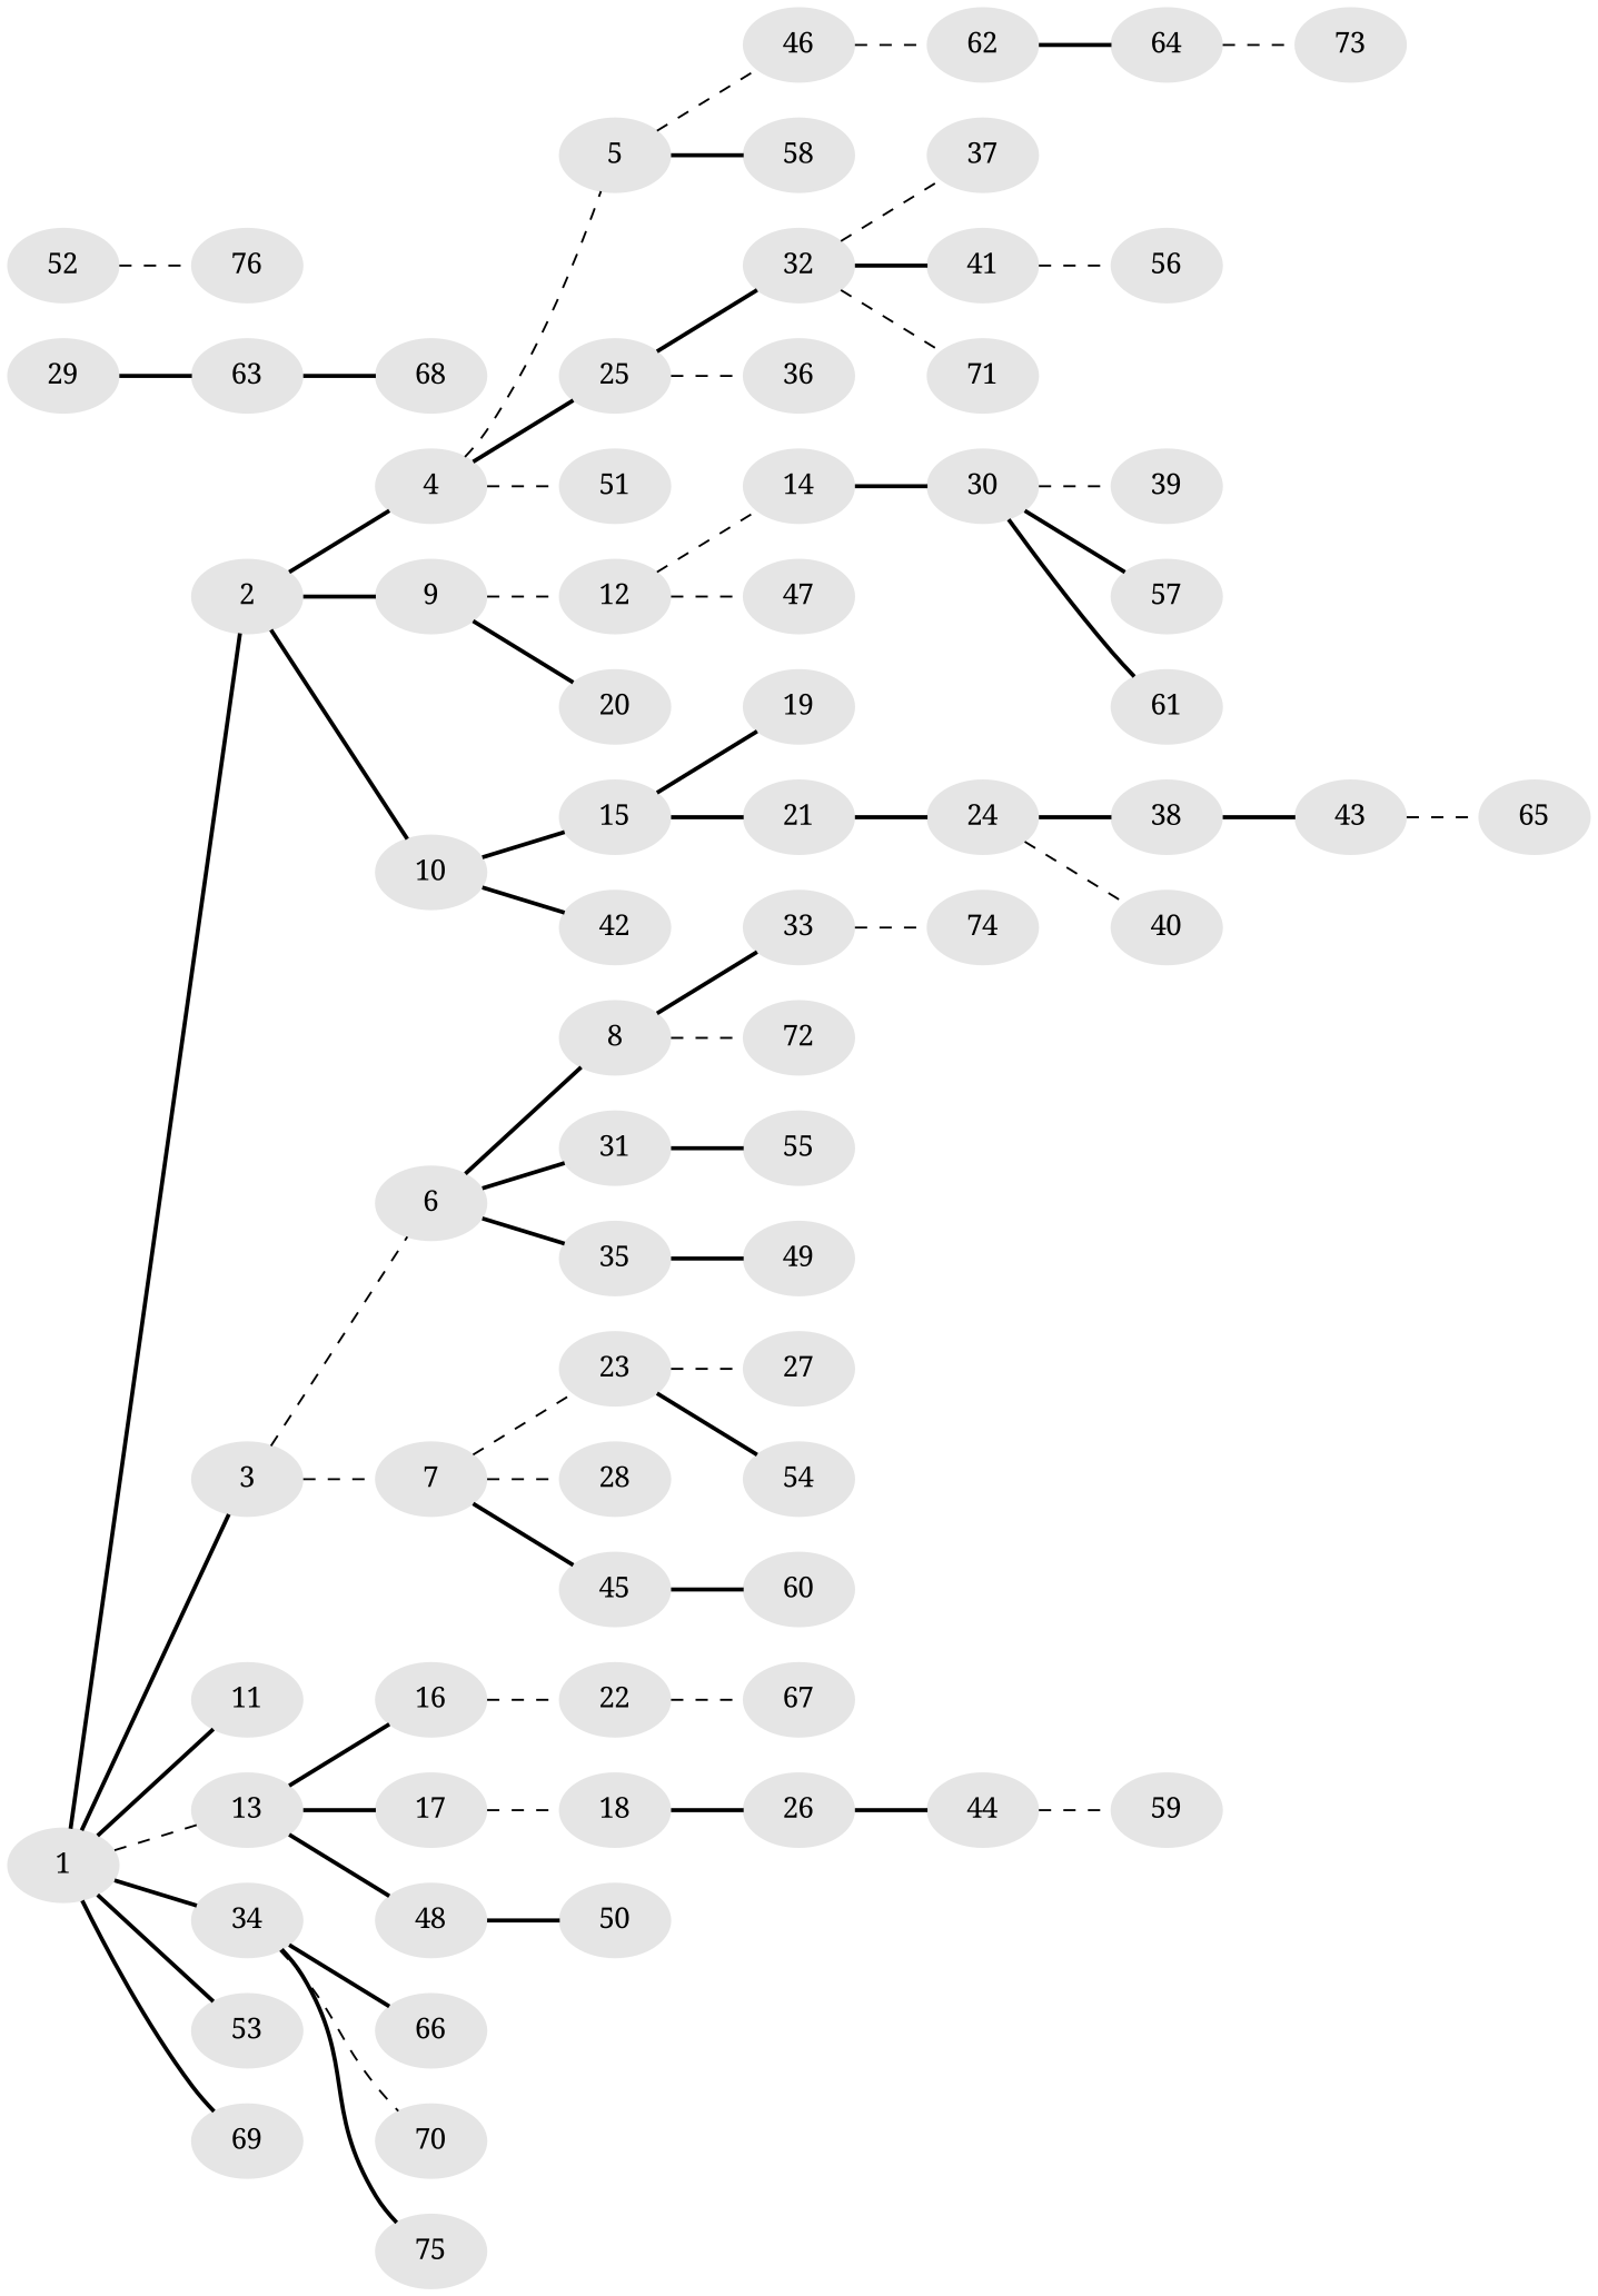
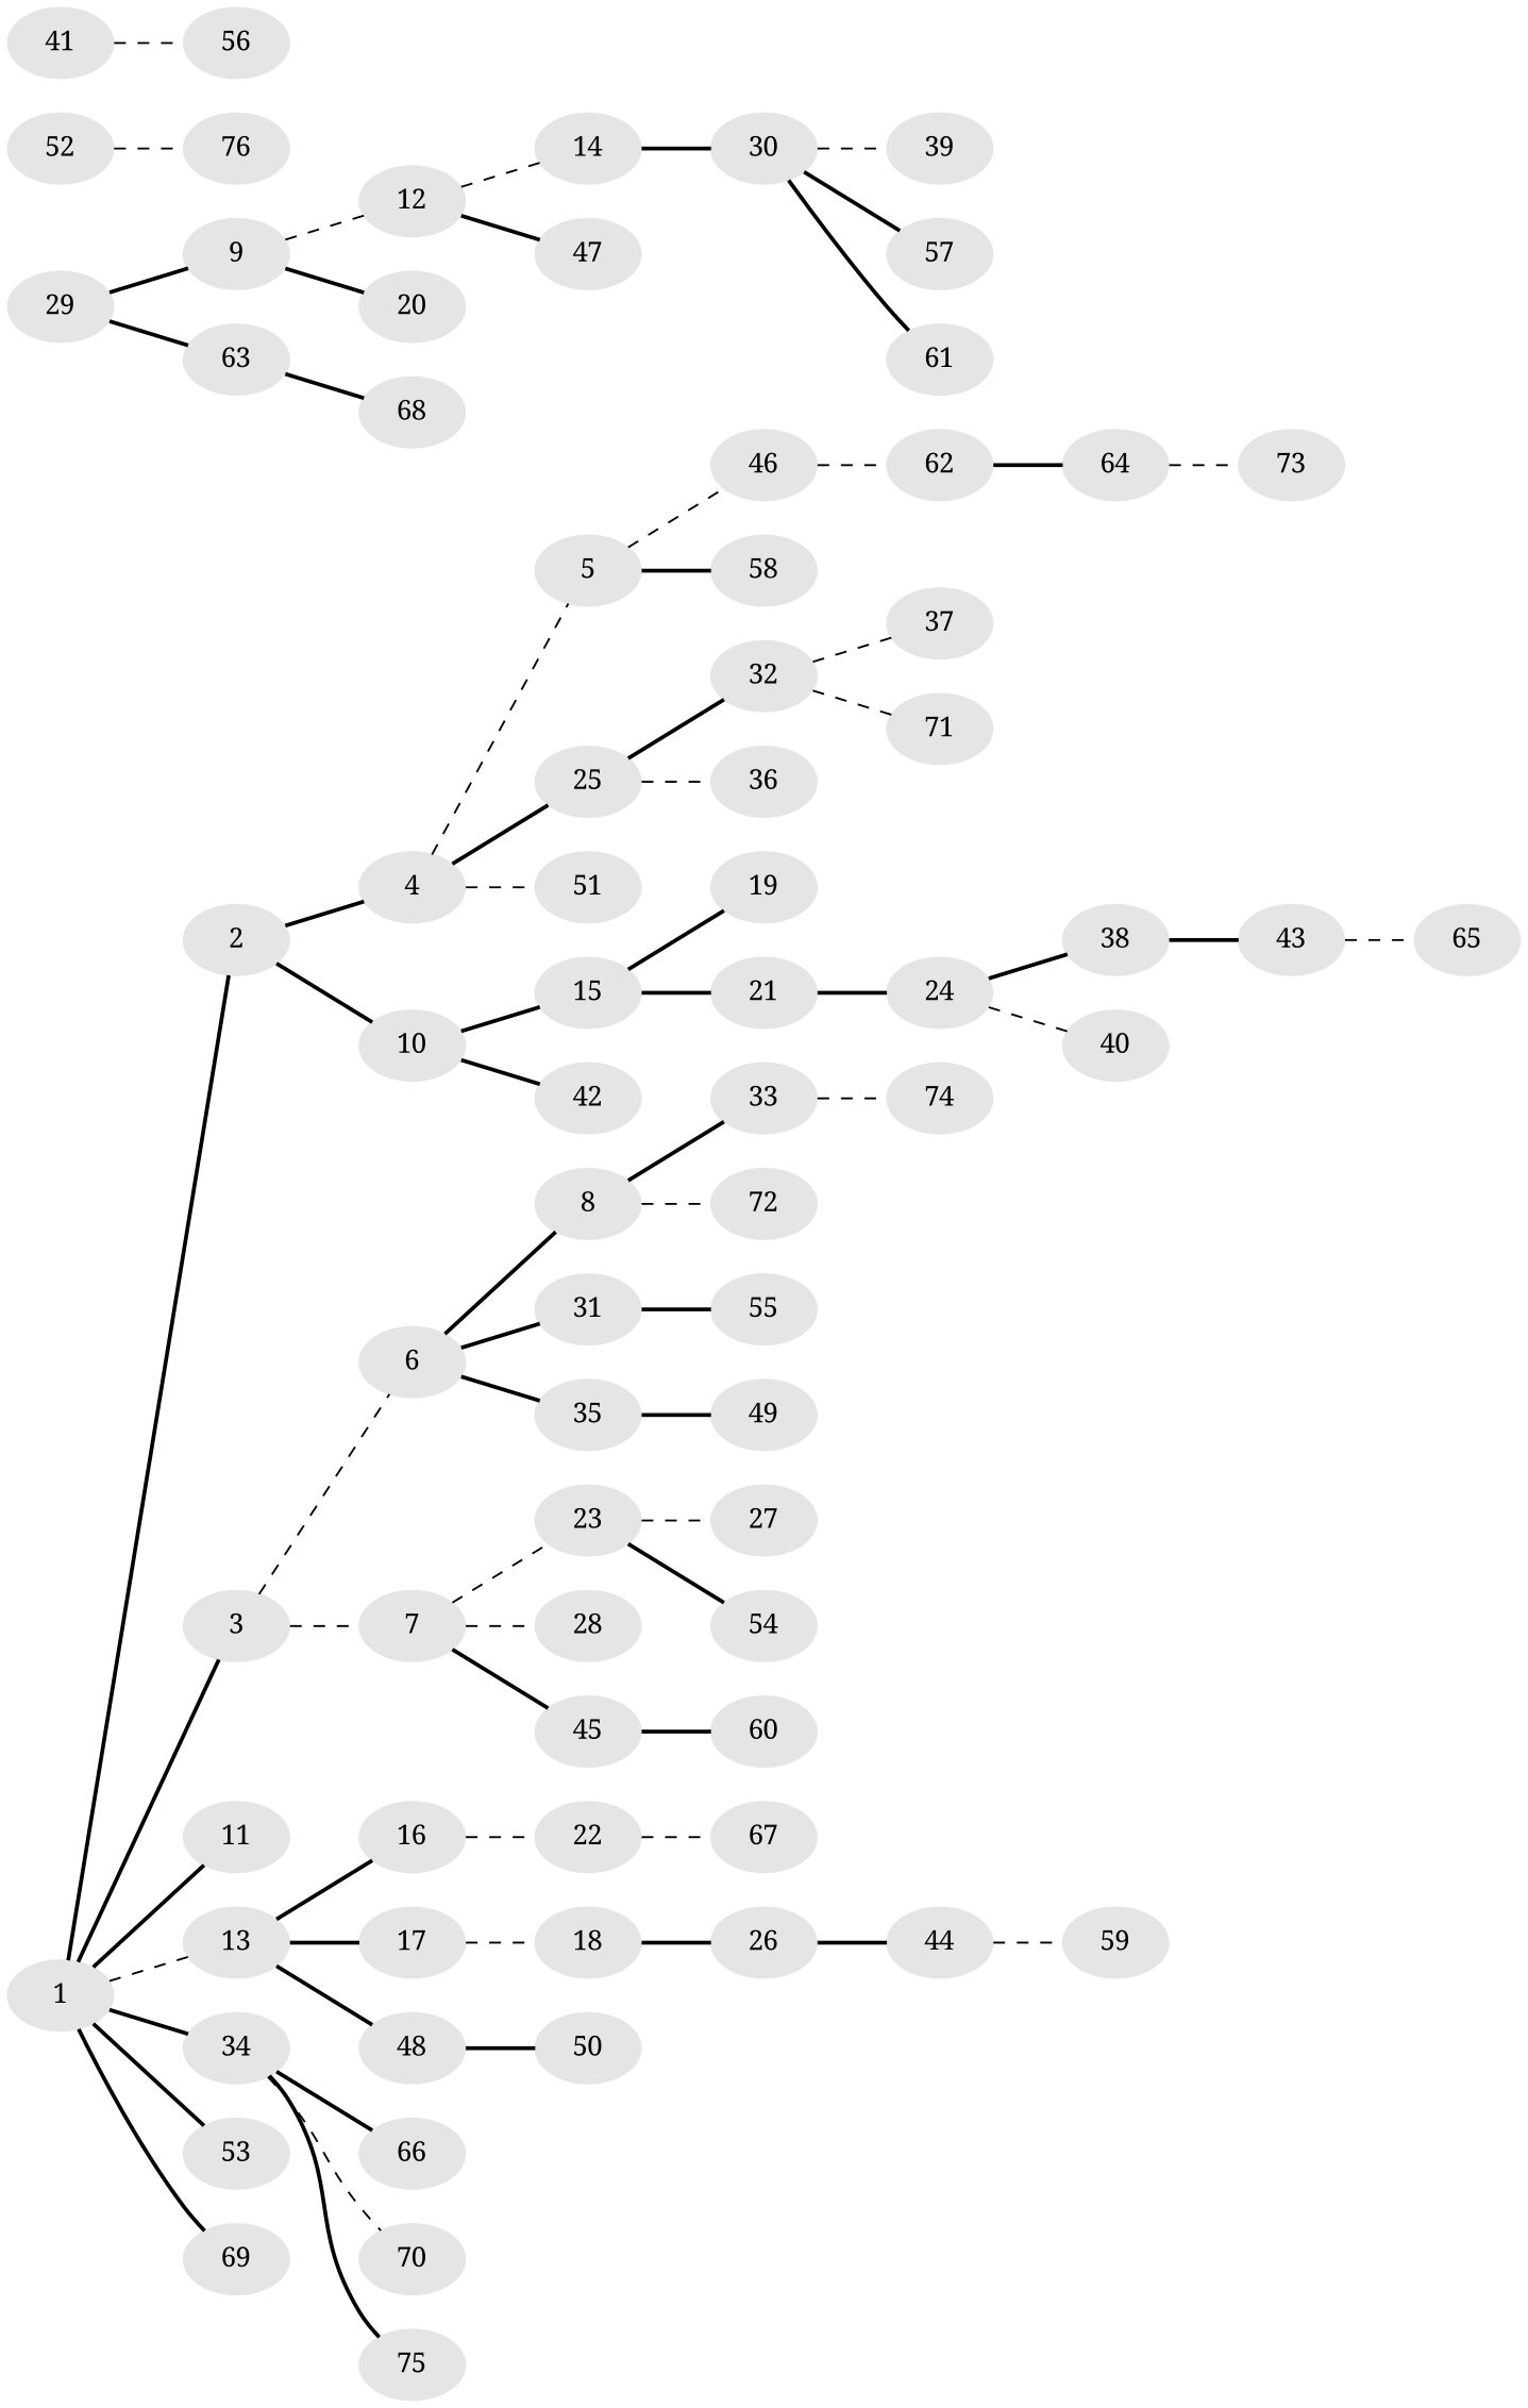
  graph {
    fontname="Noto Serif"
    rankdir=LR
    node [color=gray90 fontname="Noto Serif" style=filled]
    edge [fontname="Noto Serif" style=bold weight=1.0]
    1
    2
    3
    11
    13
    34
    53
    69
    4
    9
    10
    6
    7
    16
    17
    48
    66
    70
    75
    5
    25
    51
    12
    20
    15
    42
    8
    31
    35
    23
    28
    45
    46
    58
    32
    36
    62
    33
    72
    55
    49
    27
    54
    60
    74
    14
    47
    19
    21
    30
    22
    18
    50
    39
    57
    61
    24
    67
    26
    44
    38
    40
    29
    63
    52
    76
    43
    37
    41
    71
    59
    68
    56
    65
    64
    73
    1 -- 2
    1 -- 3
    1 -- 11
    1 -- 13 [style=dashed]
    1 -- 34
    1 -- 53 [weight=2.0]
    1 -- 69
    2 -- 4 [weight=2.0]
-   2 -- 9
+   29 -- 9
    2 -- 10
    3 -- 6 [style=dashed]
    3 -- 7 [style=dashed]
    13 -- 16
    13 -- 17 [weight=4.0]
    13 -- 48
    34 -- 66
    34 -- 70 [style=dashed]
    34 -- 75
    4 -- 5 [style=dashed]
    4 -- 25
    4 -- 51 [style=dashed]
    9 -- 12 [style=dashed weight=2.0]
    9 -- 20
    10 -- 15
    10 -- 42 [weight=2.0]
    6 -- 8
    6 -- 31
    6 -- 35
    7 -- 23 [style=dashed]
    7 -- 28 [style=dashed weight=2.0]
    7 -- 45
    16 -- 22 [style=dashed weight=2.0]
    17 -- 18 [style=dashed]
    48 -- 50
    5 -- 46 [style=dashed]
    5 -- 58
    25 -- 32
    25 -- 36 [style=dashed weight=2.0]
    12 -- 14 [style=dashed]
-   12 -- 47 [style=dashed]
+   12 -- 47
    15 -- 19
    15 -- 21 [weight=2.0]
    8 -- 33
    8 -- 72 [style=dashed]
    31 -- 55
    35 -- 49 [weight=2.0]
    23 -- 27 [style=dashed]
    23 -- 54
    45 -- 60
    46 -- 62 [style=dashed]
    32 -- 37 [style=dashed]
-   32 -- 41
    32 -- 71 [style=dashed]
    62 -- 64
    33 -- 74 [style=dashed]
    14 -- 30
    21 -- 24
    30 -- 39 [style=dashed weight=5.0]
    30 -- 57
    30 -- 61
    22 -- 67 [style=dashed]
    18 -- 26 [weight=2.0]
    24 -- 38
    24 -- 40 [style=dashed]
    26 -- 44
    44 -- 59 [style=dashed]
    38 -- 43
    29 -- 63
    63 -- 68
    52 -- 76 [style=dashed]
    43 -- 65 [style=dashed]
    41 -- 56 [style=dashed]
    64 -- 73 [style=dashed]
  }
